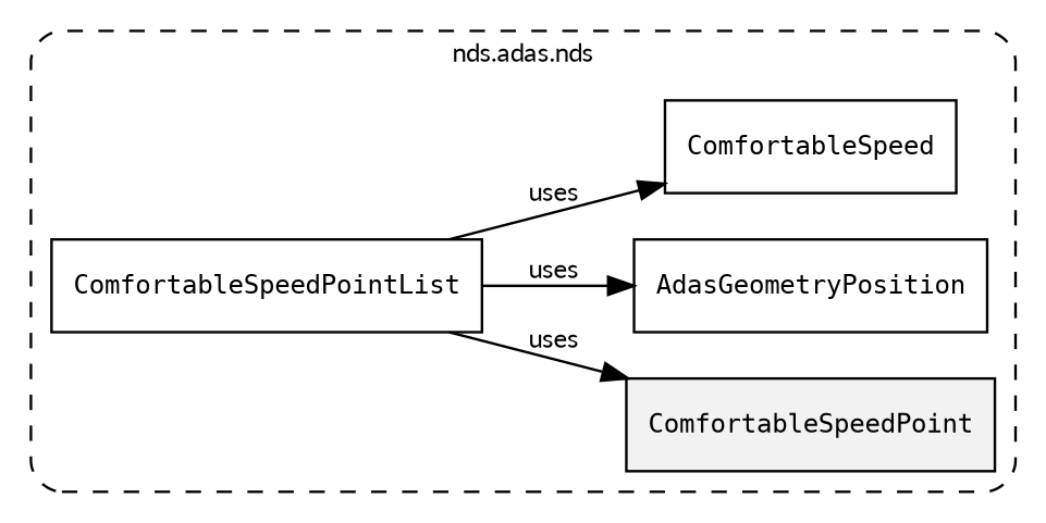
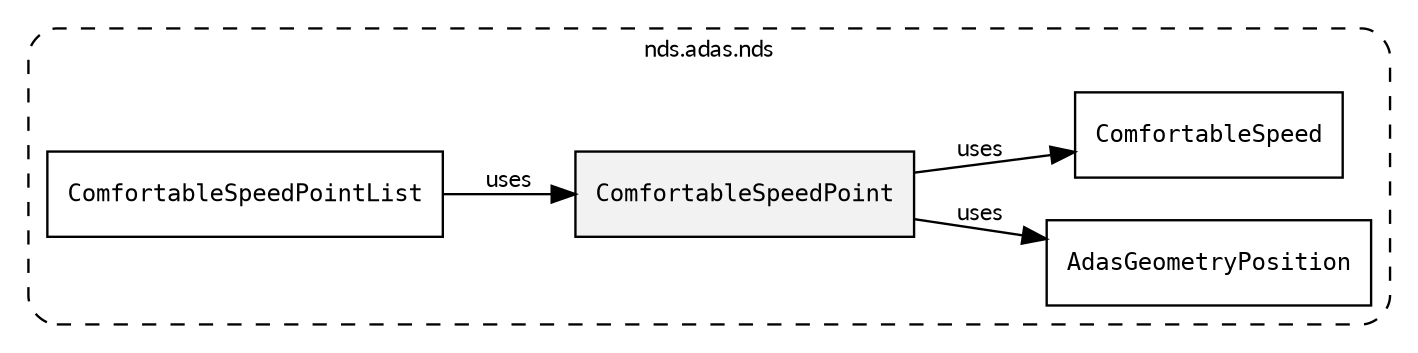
  digraph {
    fontname=Lato
    fontsize=10
    rankdir=LR
    node [fontname=Lato fontsize=10 shape=box]
    edge [fontname=Lato fontsize=10]
    n1 [fillcolor="#0000000D" label=<<font face="monospace"><table align="center" border="0" cellspacing="0" cellpadding="0"><tr><td href="../../../content/packages/nds.adas.types.html#Structure-ComfortableSpeedPoint" title="Structure defined in nds.adas.types">ComfortableSpeedPoint</td></tr></table></font>> style=filled]
    n2 [label=<<font face="monospace"><table align="center" border="0" cellspacing="0" cellpadding="0"><tr><td href="../../../content/packages/nds.adas.types.html#Subtype-AdasGeometryPosition" title="Subtype defined in nds.adas.types">AdasGeometryPosition</td></tr></table></font>>]
    n3 [label=<<font face="monospace"><table align="center" border="0" cellspacing="0" cellpadding="0"><tr><td href="../../../content/packages/nds.adas.types.html#Subtype-ComfortableSpeed" title="Subtype defined in nds.adas.types">ComfortableSpeed</td></tr></table></font>>]
    n4 [label=<<font face="monospace"><table align="center" border="0" cellspacing="0" cellpadding="0"><tr><td href="../../../content/packages/nds.adas.types.html#Structure-ComfortableSpeedPointList" title="Structure defined in nds.adas.types">ComfortableSpeedPointList</td></tr></table></font>>]
    subgraph cluster_1 {
      label="nds.adas.nds"
      style="dashed, rounded"
      n1
      n2
      n3
      n4
    }
-   n4 -> n2 [label=uses]
-   n4 -> n3 [label=uses]
+   n1 -> n2 [label=uses]
+   n1 -> n3 [label=uses]
    n4 -> n1 [label=uses]
  }
